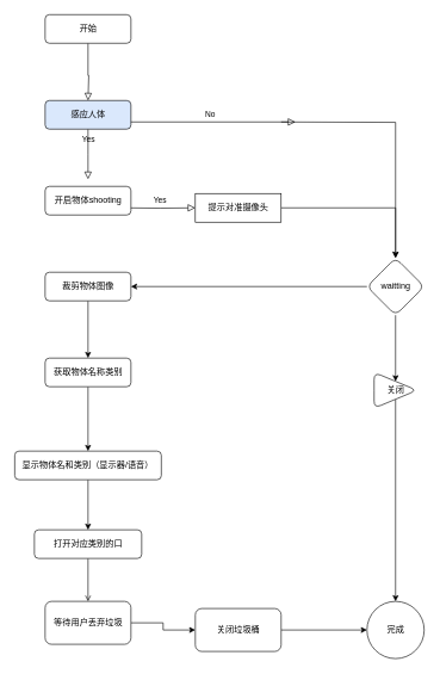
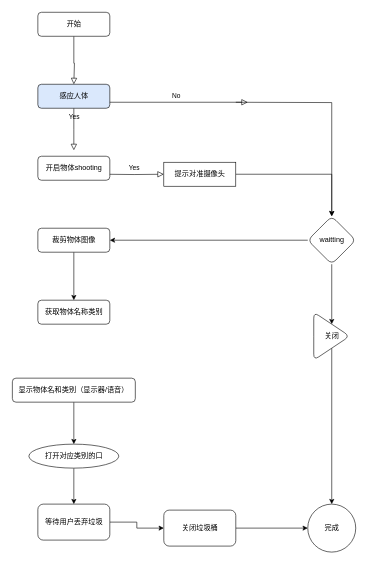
  <mxCell id="0" />
  <mxCell id="1" parent="0" />
  <mxCell id="2" value="" style="rounded=0;html=1;jettySize=auto;orthogonalLoop=1;fontSize=11;endArrow=block;endFill=0;endSize=8;strokeWidth=1;shadow=0;labelBackgroundColor=none;edgeStyle=orthogonalEdgeStyle;entryX=0.5;entryY=0;entryDx=0;entryDy=0;" parent="1" source="3" target="11" edge="1"><mxGeometry relative="1" as="geometry"><mxPoint x="122.5" y="130" as="targetPoint" /><Array as="points"><mxPoint x="122.5" y="105" /><mxPoint x="123.5" y="105" /></Array></mxGeometry></mxCell>
  <mxCell id="3" value="开始" style="rounded=1;whiteSpace=wrap;html=1;fontSize=12;glass=0;strokeWidth=1;shadow=0;" parent="1" vertex="1"><mxGeometry x="62.5" y="20" width="120" height="40" as="geometry" /></mxCell>
  <mxCell id="4" value="Yes" style="rounded=0;html=1;jettySize=auto;orthogonalLoop=1;fontSize=11;endArrow=block;endFill=0;endSize=8;strokeWidth=1;shadow=0;labelBackgroundColor=none;edgeStyle=orthogonalEdgeStyle;exitX=0.5;exitY=1;exitDx=0;exitDy=0;" parent="1" source="11" edge="1"><mxGeometry y="20" relative="1" as="geometry"><mxPoint as="offset" /><mxPoint x="122.5" y="210" as="sourcePoint" /><mxPoint x="122.5" y="250" as="targetPoint" /></mxGeometry></mxCell>
  <mxCell id="5" value="No" style="edgeStyle=orthogonalEdgeStyle;rounded=0;html=1;jettySize=auto;orthogonalLoop=1;fontSize=11;endArrow=block;endFill=0;endSize=8;strokeWidth=1;shadow=0;labelBackgroundColor=none;" parent="1" edge="1"><mxGeometry y="10" relative="1" as="geometry"><mxPoint as="offset" /><mxPoint x="172.5" y="170" as="sourcePoint" /><mxPoint x="412.5" y="170" as="targetPoint" /></mxGeometry></mxCell>
  <mxCell id="6" style="edgeStyle=orthogonalEdgeStyle;rounded=0;orthogonalLoop=1;jettySize=auto;html=1;" edge="1" parent="1" target="26"><mxGeometry relative="1" as="geometry"><mxPoint x="392.5" y="170" as="sourcePoint" /></mxGeometry></mxCell>
  <mxCell id="7" value="Yes" style="edgeStyle=orthogonalEdgeStyle;rounded=0;html=1;jettySize=auto;orthogonalLoop=1;fontSize=11;endArrow=block;endFill=0;endSize=8;strokeWidth=1;shadow=0;labelBackgroundColor=none;" parent="1" target="10" edge="1"><mxGeometry y="10" relative="1" as="geometry"><mxPoint as="offset" /><mxPoint x="172.5" y="290" as="sourcePoint" /></mxGeometry></mxCell>
  <mxCell id="8" value="开启物体shooting" style="rounded=1;whiteSpace=wrap;html=1;fontSize=12;glass=0;strokeWidth=1;shadow=0;" parent="1" vertex="1"><mxGeometry x="62.5" y="260" width="120" height="40" as="geometry" /></mxCell>
  <mxCell id="9" value="" style="edgeStyle=orthogonalEdgeStyle;rounded=0;orthogonalLoop=1;jettySize=auto;html=1;" edge="1" parent="1" source="10" target="26"><mxGeometry relative="1" as="geometry" /></mxCell>
  <mxCell id="10" value="提示对准摄像头" style="whiteSpace=wrap;html=1;fontSize=12;glass=0;strokeWidth=1;shadow=0;rounded=0;" parent="1" vertex="1"><mxGeometry x="272.5" y="270" width="120" height="40" as="geometry" /></mxCell>
  <mxCell id="11" value="感应人体" style="rounded=1;whiteSpace=wrap;html=1;fontSize=12;glass=0;strokeWidth=1;shadow=0;fillColor=#dae8fc;" vertex="1" parent="1"><mxGeometry x="62.5" y="140" width="120" height="40" as="geometry" /></mxCell>
  <mxCell id="12" value="" style="edgeStyle=orthogonalEdgeStyle;rounded=0;orthogonalLoop=1;jettySize=auto;html=1;" edge="1" parent="1" source="13" target="15"><mxGeometry relative="1" as="geometry" /></mxCell>
  <mxCell id="13" value="裁剪物体图像" style="rounded=1;whiteSpace=wrap;html=1;fontSize=12;glass=0;strokeWidth=1;shadow=0;" vertex="1" parent="1"><mxGeometry x="62.5" y="380" width="120" height="40" as="geometry" /></mxCell>
- <mxCell id="14" value="" style="edgeStyle=orthogonalEdgeStyle;rounded=0;orthogonalLoop=1;jettySize=auto;html=1;" edge="1" parent="1" source="15" target="17"><mxGeometry relative="1" as="geometry" /></mxCell>
  <mxCell id="15" value="获取物体名称类别" style="rounded=1;whiteSpace=wrap;html=1;fontSize=12;glass=0;strokeWidth=1;shadow=0;" vertex="1" parent="1"><mxGeometry x="62.5" y="500" width="120" height="40" as="geometry" /></mxCell>
  <mxCell id="16" value="" style="edgeStyle=orthogonalEdgeStyle;rounded=0;orthogonalLoop=1;jettySize=auto;html=1;" edge="1" parent="1" source="17" target="19"><mxGeometry relative="1" as="geometry" /></mxCell>
  <mxCell id="17" value="显示物体名和类别（显示器/语音）" style="rounded=1;whiteSpace=wrap;html=1;fontSize=12;glass=0;strokeWidth=1;shadow=0;" vertex="1" parent="1"><mxGeometry y="630" width="205" height="40" as="geometry" x="20" /></mxCell>
- <mxCell id="18" value="" style="edgeStyle=orthogonalEdgeStyle;rounded=0;orthogonalLoop=1;jettySize=auto;html=1;endArrow=open;" edge="1" parent="1" source="19" target="21"><mxGeometry relative="1" as="geometry" /></mxCell>
- <mxCell id="19" value="打开对应类别的口" style="rounded=1;whiteSpace=wrap;html=1;fontSize=12;glass=0;strokeWidth=1;shadow=0;" vertex="1" parent="1"><mxGeometry x="47.5" y="740" width="150" height="40" as="geometry" /></mxCell>
+ <mxCell id="18" value="" style="edgeStyle=orthogonalEdgeStyle;rounded=0;orthogonalLoop=1;jettySize=auto;html=1;" edge="1" parent="1" source="19" target="21"><mxGeometry relative="1" as="geometry" /></mxCell>
+ <mxCell id="19" value="打开对应类别的口" style="ellipse;whiteSpace=wrap;html=1;fontSize=12;glass=0;strokeWidth=1;shadow=0;" vertex="1" parent="1"><mxGeometry x="47.5" y="740" width="150" height="40" as="geometry" /></mxCell>
  <mxCell id="20" value="" style="edgeStyle=orthogonalEdgeStyle;rounded=0;orthogonalLoop=1;jettySize=auto;html=1;" edge="1" parent="1" source="21" target="23"><mxGeometry relative="1" as="geometry" /></mxCell>
  <mxCell id="21" value="等待用户丢弃垃圾" style="whiteSpace=wrap;html=1;rounded=1;glass=0;strokeWidth=1;shadow=0;" vertex="1" parent="1"><mxGeometry x="62.5" y="840" width="120" height="60" as="geometry" /></mxCell>
  <mxCell id="22" value="" style="edgeStyle=orthogonalEdgeStyle;rounded=0;orthogonalLoop=1;jettySize=auto;html=1;" edge="1" parent="1" source="23" target="27"><mxGeometry relative="1" as="geometry" /></mxCell>
  <mxCell id="23" value="关闭垃圾桶" style="whiteSpace=wrap;html=1;rounded=1;glass=0;strokeWidth=1;shadow=0;" vertex="1" parent="1"><mxGeometry x="272.5" y="850" width="120" height="60" as="geometry" /></mxCell>
  <mxCell id="24" style="edgeStyle=orthogonalEdgeStyle;rounded=0;orthogonalLoop=1;jettySize=auto;html=1;entryX=1;entryY=0.5;entryDx=0;entryDy=0;" edge="1" parent="1" source="26" target="13"><mxGeometry relative="1" as="geometry" /></mxCell>
  <mxCell id="25" value="" style="edgeStyle=orthogonalEdgeStyle;rounded=0;orthogonalLoop=1;jettySize=auto;html=1;" edge="1" parent="1" source="26" target="29"><mxGeometry relative="1" as="geometry" /></mxCell>
  <mxCell id="26" value="waitting" style="rhombus;whiteSpace=wrap;html=1;rounded=1;glass=0;strokeWidth=1;shadow=0;" vertex="1" parent="1"><mxGeometry x="512.5" y="360" width="80" height="80" as="geometry" /></mxCell>
  <mxCell id="27" value="完成" style="ellipse;whiteSpace=wrap;html=1;rounded=1;glass=0;strokeWidth=1;shadow=0;" vertex="1" parent="1"><mxGeometry x="512.5" y="840" width="80" height="80" as="geometry" /></mxCell>
  <mxCell id="28" style="edgeStyle=orthogonalEdgeStyle;rounded=0;orthogonalLoop=1;jettySize=auto;html=1;exitX=0.5;exitY=1;exitDx=0;exitDy=0;entryX=0.5;entryY=0;entryDx=0;entryDy=0;" edge="1" parent="1" source="29" target="27"><mxGeometry relative="1" as="geometry" /></mxCell>
- <mxCell id="29" value="关闭" style="triangle;whiteSpace=wrap;html=1;rounded=1;glass=0;strokeWidth=1;shadow=0;" vertex="1" parent="1"><mxGeometry x="522.5" y="520" width="60" height="50" as="geometry" /></mxCell>
+ <mxCell id="29" value="关闭" style="triangle;whiteSpace=wrap;html=1;rounded=1;glass=0;strokeWidth=1;shadow=0;" vertex="1" parent="1"><mxGeometry x="522.5" y="520" width="60" height="80" as="geometry" /></mxCell>
